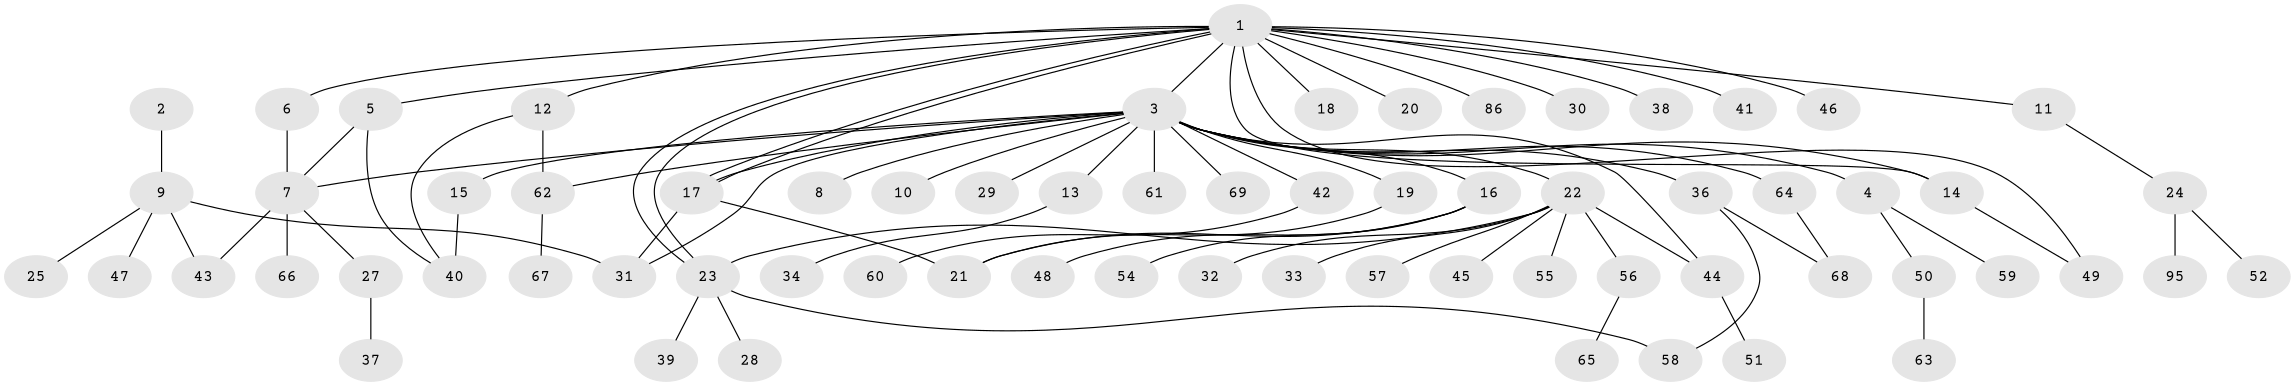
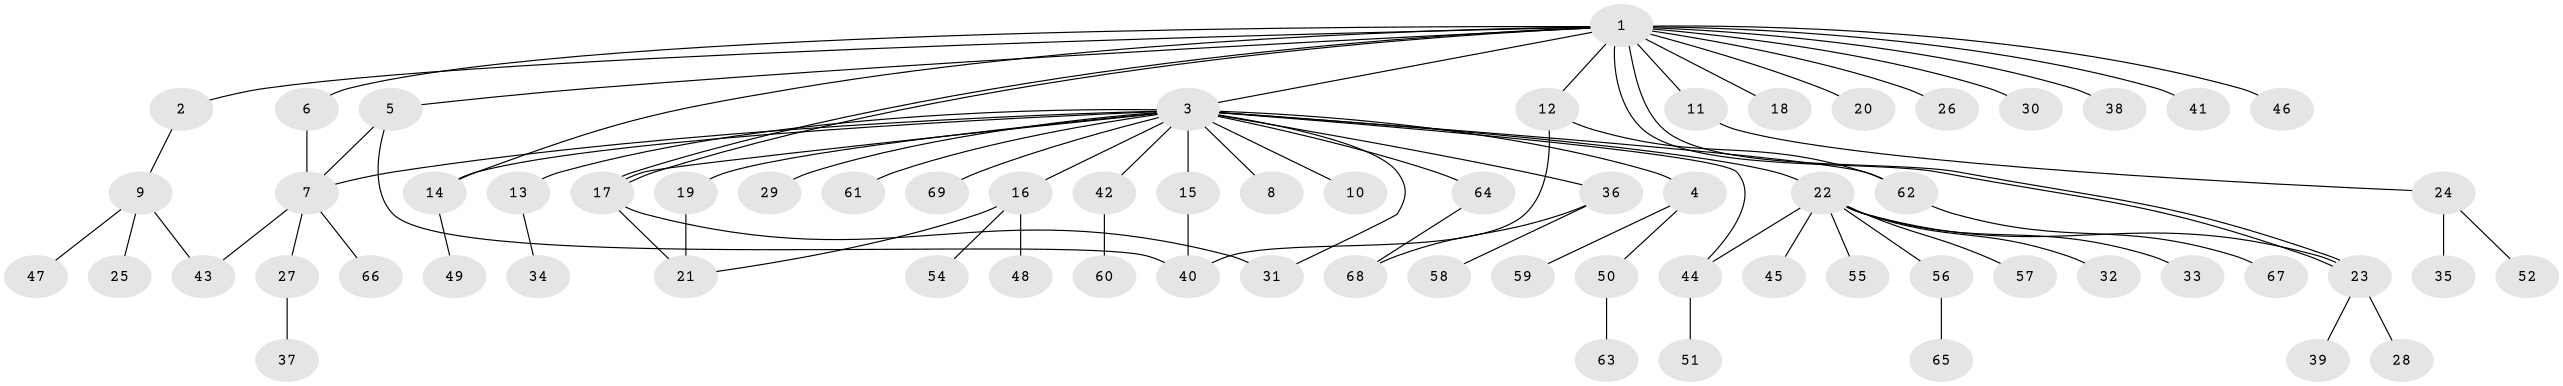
  graph {
    fontname="Courier Prime"
    node [color=gray90 fontname="Courier Prime" style=filled]
    edge [fontname="Courier Prime"]
    1
    2
    3
    5
    6
    11
    12
    14
    17
    18
    20
    23
-   26 [label=86]
+   26
    30
    38
    41
    46
    9
    36
    4
    7
    8
    10
    13
    15
    16
    19
    22
    29
    31
    42
    44
    61
    62
    64
    69
    40
    24
    49
    21
    28
    39
    58
    68
    43
    25
    47
    50
    59
    27
    66
    34
    48
    54
    32
    33
    45
    55
    56
    57
    60
    51
    67
    63
    37
-   35 [label=95]
+   35
    52
    65
-   1 -- 49
+   1 -- 2
    1 -- 3
    1 -- 5
    1 -- 6
    1 -- 11
    1 -- 12
    1 -- 14
    1 -- 17
    1 -- 17
    1 -- 18
    1 -- 20
    1 -- 23
    1 -- 23
    1 -- 26
    1 -- 30
    1 -- 38
    1 -- 41
    1 -- 46
    2 -- 9
    3 -- 14
    3 -- 17
    3 -- 36
    3 -- 4
    3 -- 7
    3 -- 8
    3 -- 10
    3 -- 13
    3 -- 15
    3 -- 16
    3 -- 19
    3 -- 22
    3 -- 29
    3 -- 31
    3 -- 42
    3 -- 44
    3 -- 61
    3 -- 62
    3 -- 64
    3 -- 69
    5 -- 7
    5 -- 40
    6 -- 7
    11 -- 24
    12 -- 62
    12 -- 40
    14 -- 49
    17 -- 31
    17 -- 21
    23 -- 28
    23 -- 39
-   23 -- 58
-   9 -- 31
    9 -- 43
    9 -- 25
    9 -- 47
    36 -- 58
    36 -- 68
    4 -- 50
    4 -- 59
    7 -- 43
    7 -- 27
    7 -- 66
    13 -- 34
    15 -- 40
    16 -- 21
    16 -- 48
    16 -- 54
    19 -- 21
    22 -- 23
    22 -- 44
    22 -- 32
    22 -- 33
    22 -- 45
    22 -- 55
    22 -- 56
    22 -- 57
    42 -- 60
    44 -- 51
    62 -- 67
    64 -- 68
    24 -- 35
    24 -- 52
    50 -- 63
    27 -- 37
    56 -- 65
  }
